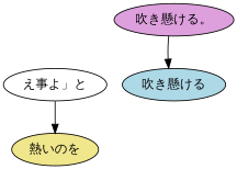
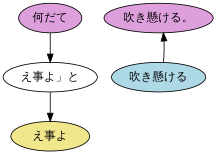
  digraph {
    fontname="Open Sans"
    node [fillcolor=plum fontname="Open Sans" style=filled]
    edge [arrowhead=normal fontname="Open Sans"]
+   n1 [label="何だて"]
    n2 [fillcolor=white label="え事よ」と"]
-   n3 [fillcolor=khaki label="熱いのを"]
+   n3 [fillcolor=khaki label="え事よ"]
    n4 [label="吹き懸ける。"]
    n5 [fillcolor=lightblue label="吹き懸ける"]
+   n1 -> n2
    n2 -> n3
-   n4 -> n5
+   n5 -> n4
  }
